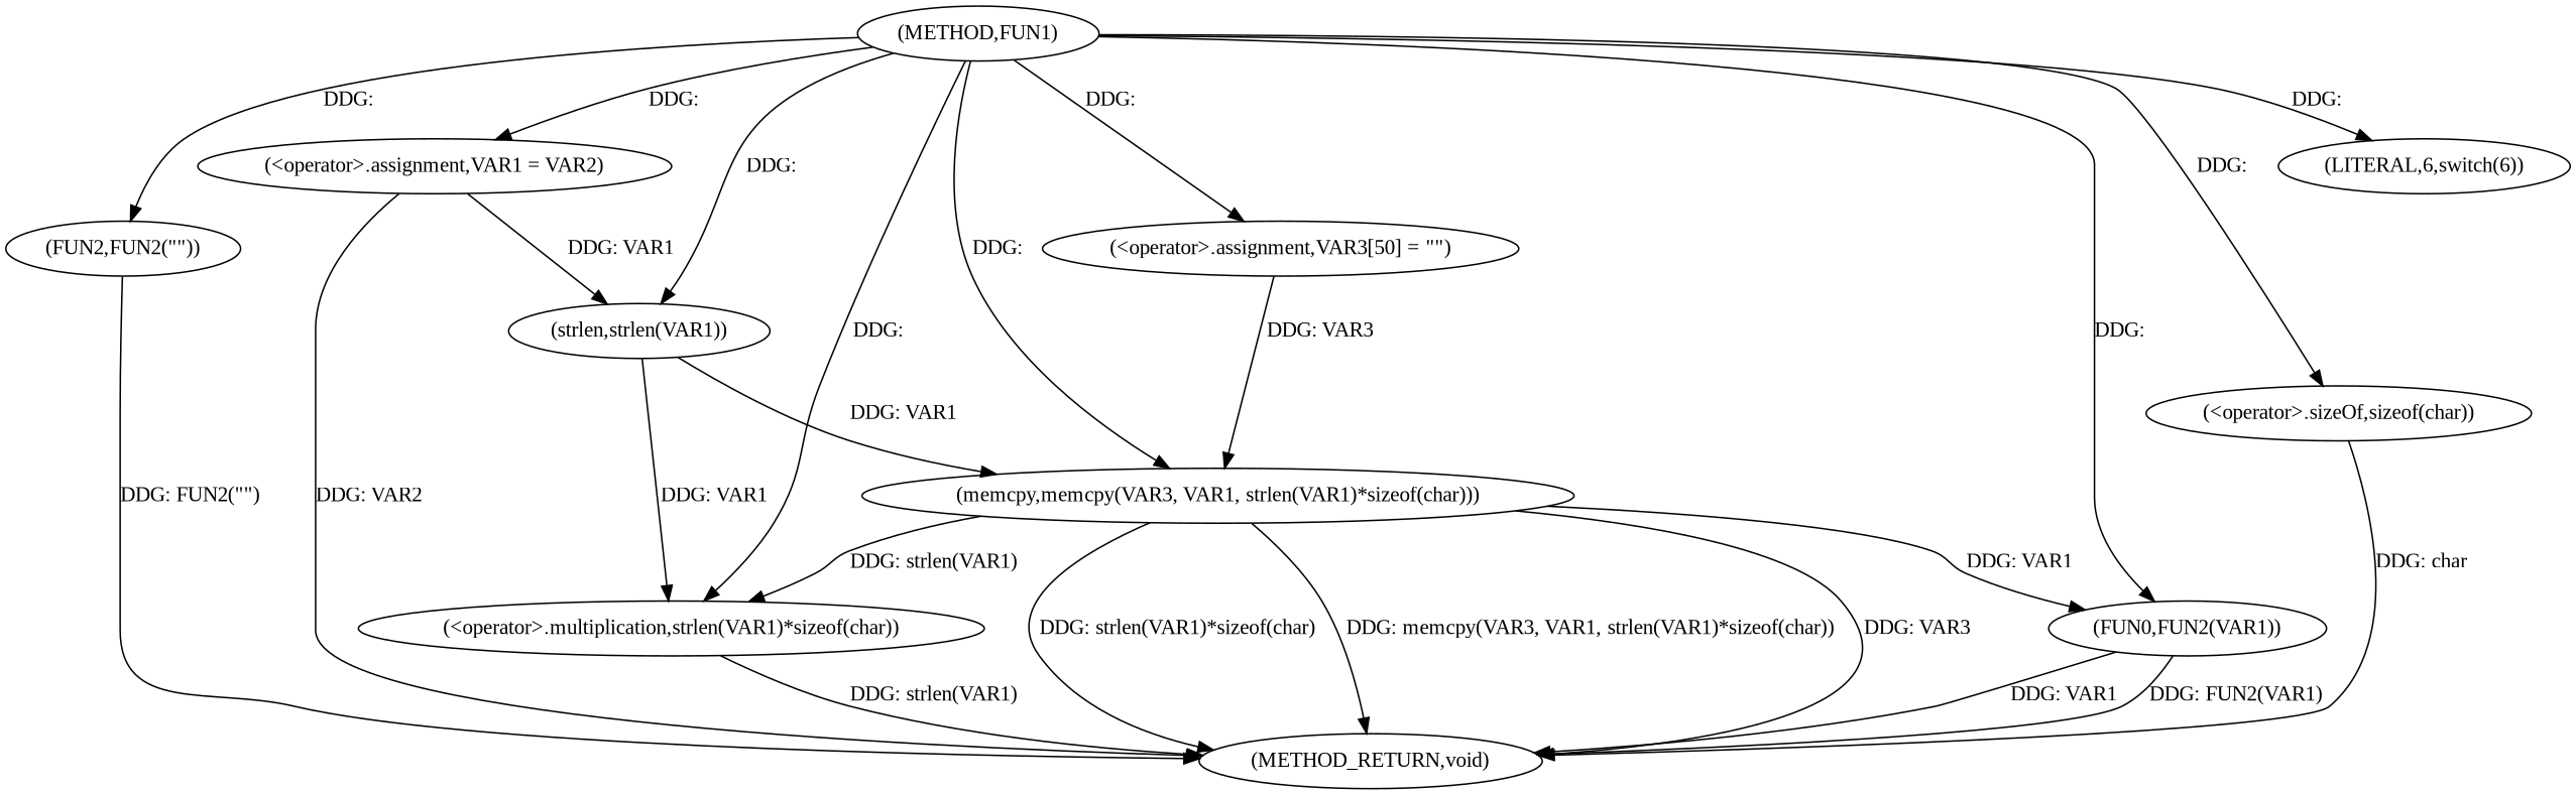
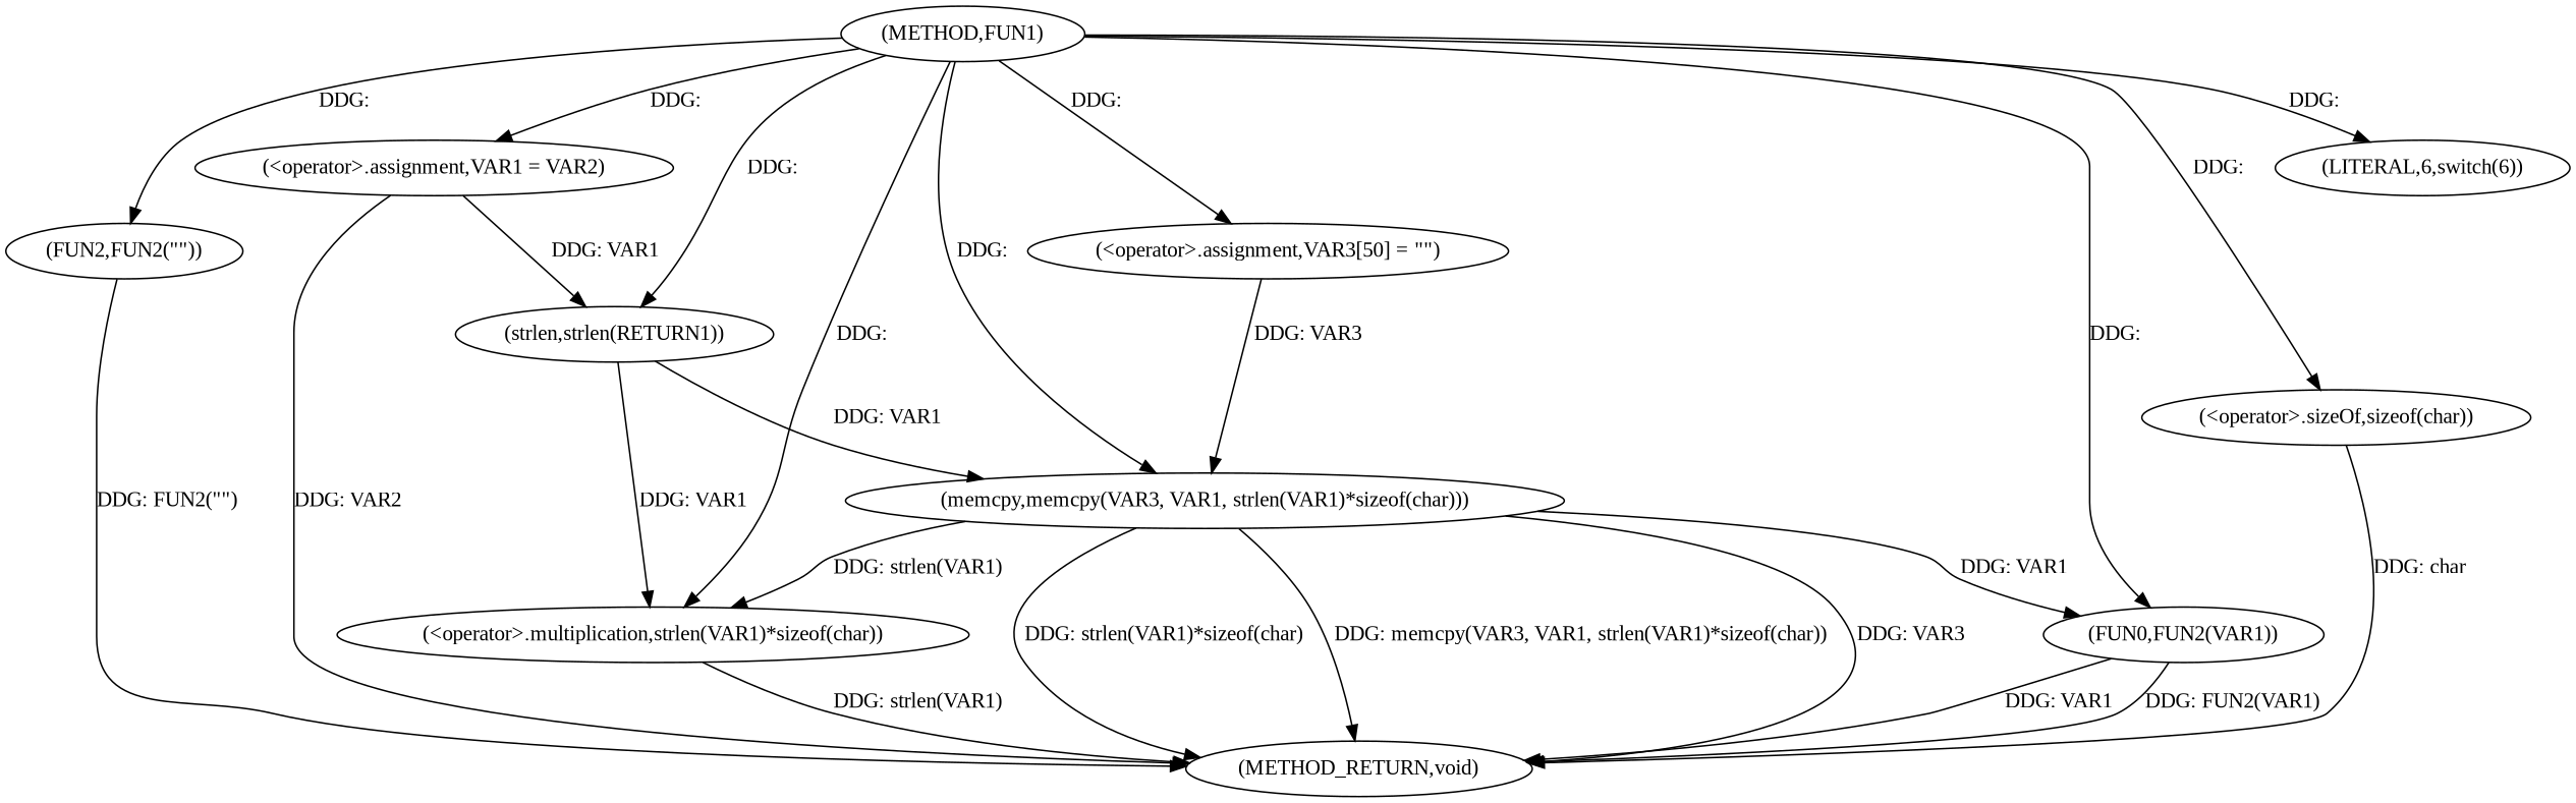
  digraph {
    fontname="Liberation Serif"
    node [fontname="Liberation Serif"]
    edge [fontname="Liberation Serif"]
    n1 [label="(METHOD,FUN1)"]
    n2 [label="(<operator>.assignment,VAR1 = VAR2)"]
    n3 [label="(LITERAL,6,switch(6))"]
    n4 [label="(FUN2,FUN2(\"\"))"]
    n5 [label="(<operator>.assignment,VAR3[50] = \"\")"]
    n6 [label="(memcpy,memcpy(VAR3, VAR1, strlen(VAR1)*sizeof(char)))"]
    n7 [label="(<operator>.multiplication,strlen(VAR1)*sizeof(char))"]
-   n8 [label="(strlen,strlen(VAR1))"]
+   n8 [label="(strlen,strlen(RETURN1))"]
    n9 [label="(<operator>.sizeOf,sizeof(char))"]
    n10 [label="(FUN0,FUN2(VAR1))"]
    n11 [label="(METHOD_RETURN,void)"]
    n1 -> n2 [label="DDG: "]
    n1 -> n3 [label="DDG: "]
    n1 -> n4 [label="DDG: "]
    n1 -> n5 [label="DDG: "]
    n1 -> n6 [label="DDG: "]
    n1 -> n7 [label="DDG: "]
    n1 -> n8 [label="DDG: "]
    n1 -> n9 [label="DDG: "]
    n1 -> n10 [label="DDG: "]
    n2 -> n8 [label="DDG: VAR1"]
    n2 -> n11 [label="DDG: VAR2"]
    n4 -> n11 [label="DDG: FUN2(\"\")"]
    n5 -> n6 [label="DDG: VAR3"]
    n6 -> n7 [label="DDG: strlen(VAR1)"]
    n6 -> n10 [label="DDG: VAR1"]
    n6 -> n11 [label="DDG: memcpy(VAR3, VAR1, strlen(VAR1)*sizeof(char))"]
    n6 -> n11 [label="DDG: VAR3"]
    n6 -> n11 [label="DDG: strlen(VAR1)*sizeof(char)"]
    n7 -> n11 [label="DDG: strlen(VAR1)"]
    n8 -> n6 [label="DDG: VAR1"]
    n8 -> n7 [label="DDG: VAR1"]
    n9 -> n11 [label="DDG: char"]
    n10 -> n11 [label="DDG: VAR1"]
    n10 -> n11 [label="DDG: FUN2(VAR1)"]
  }
